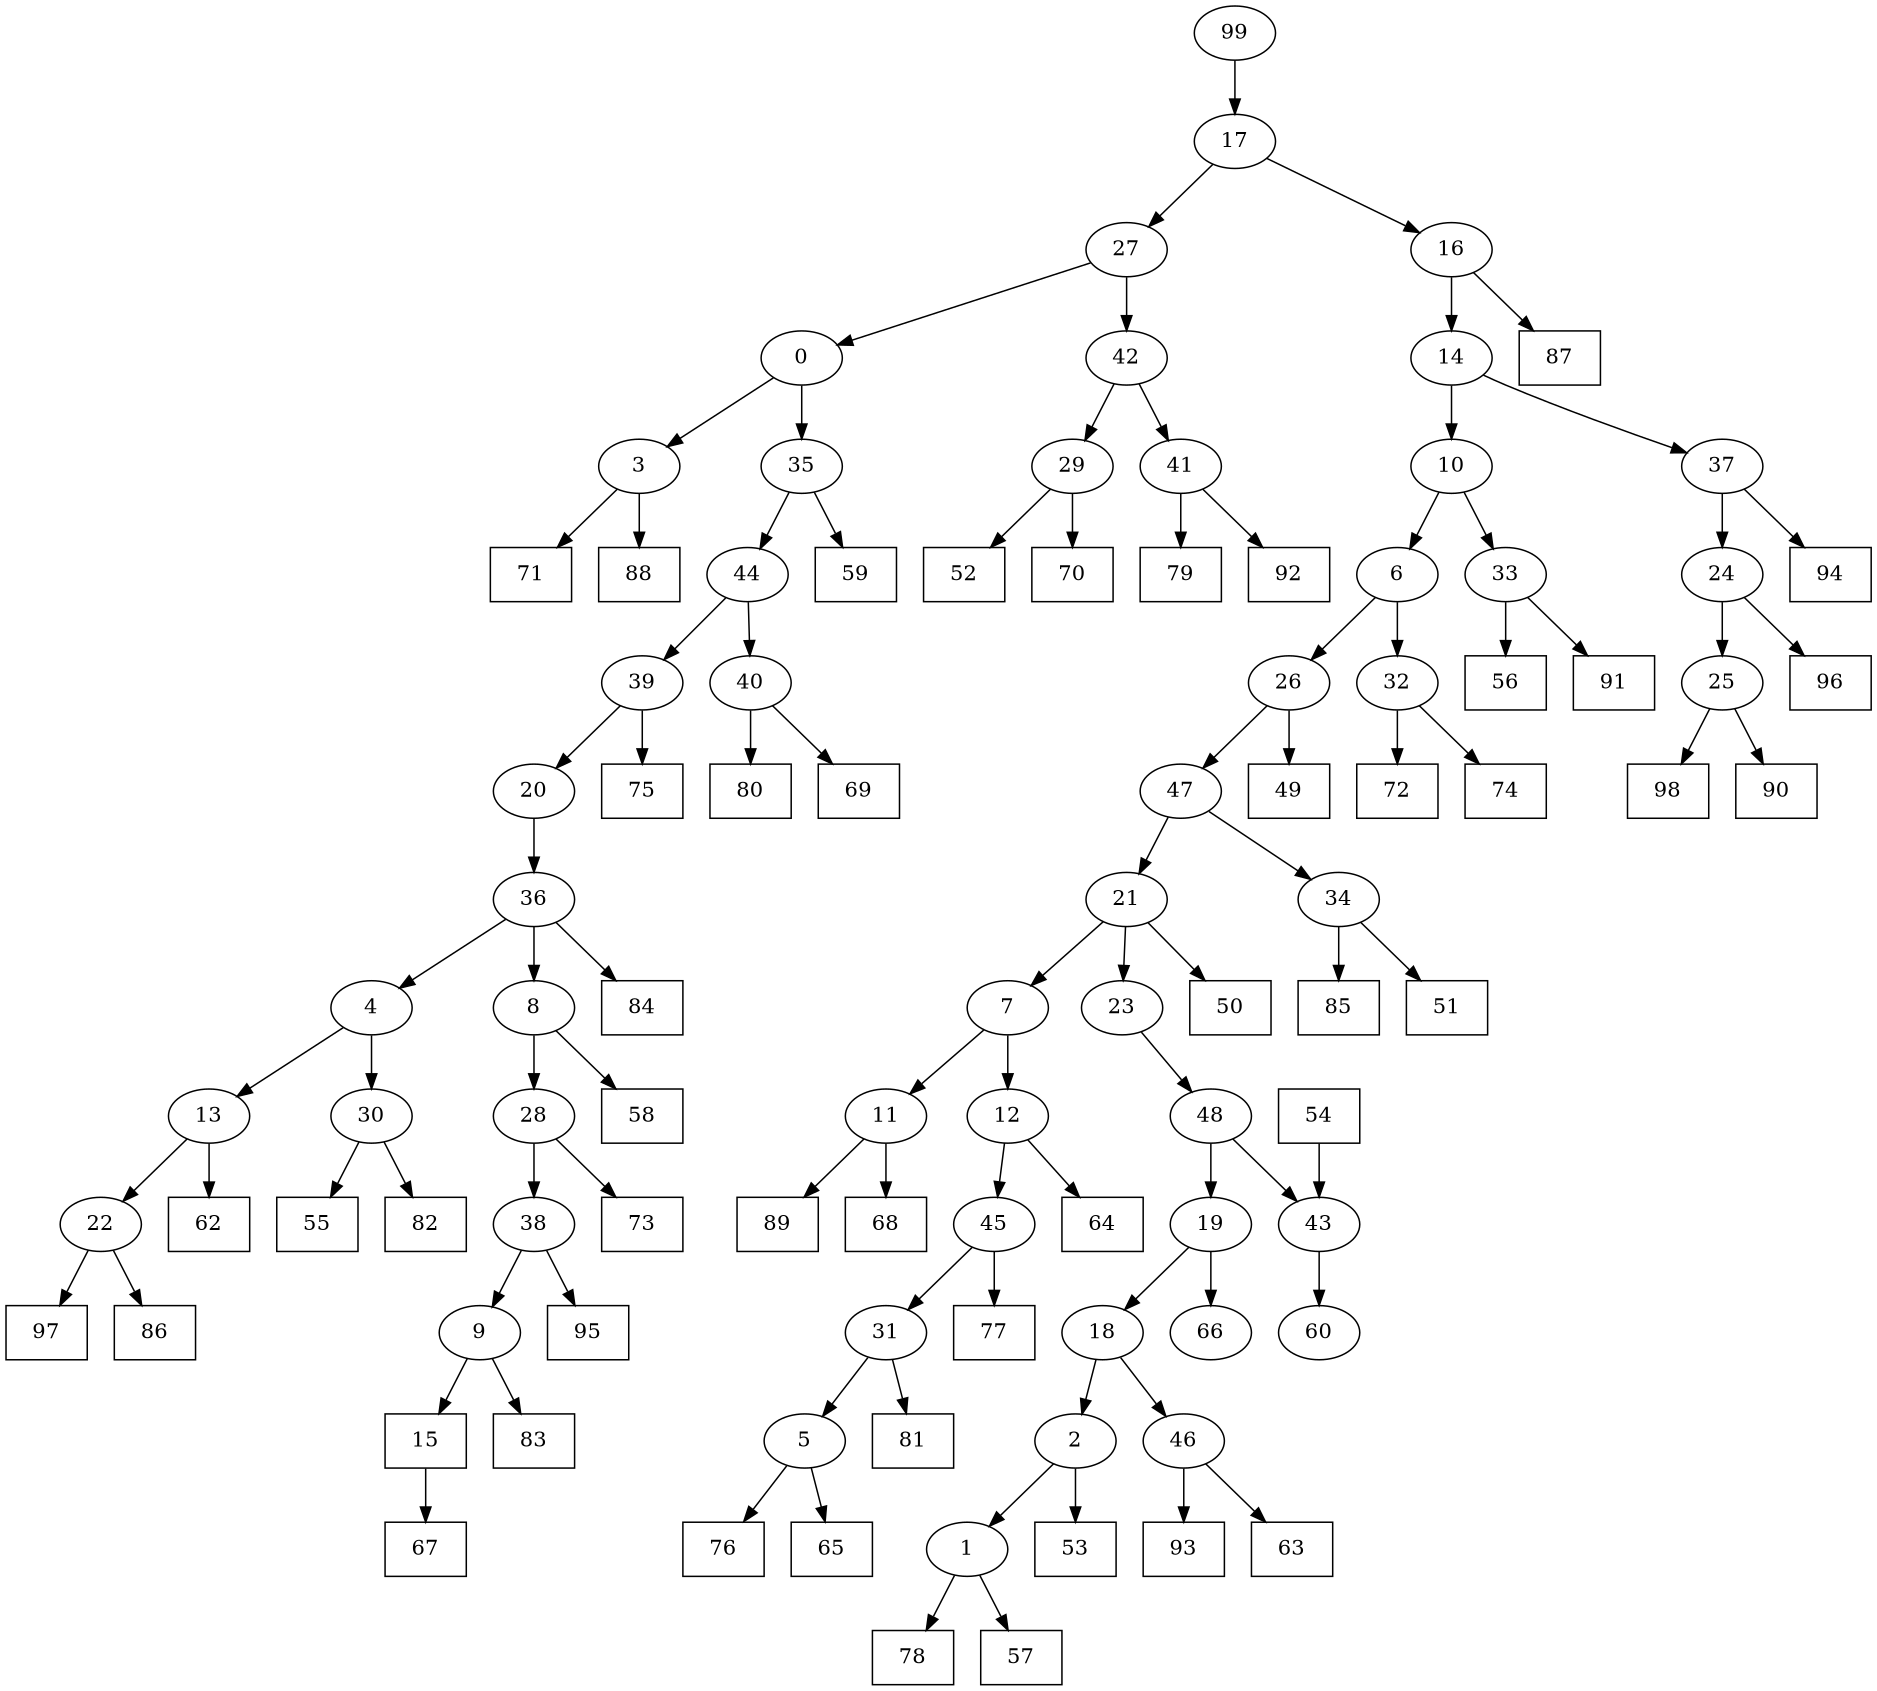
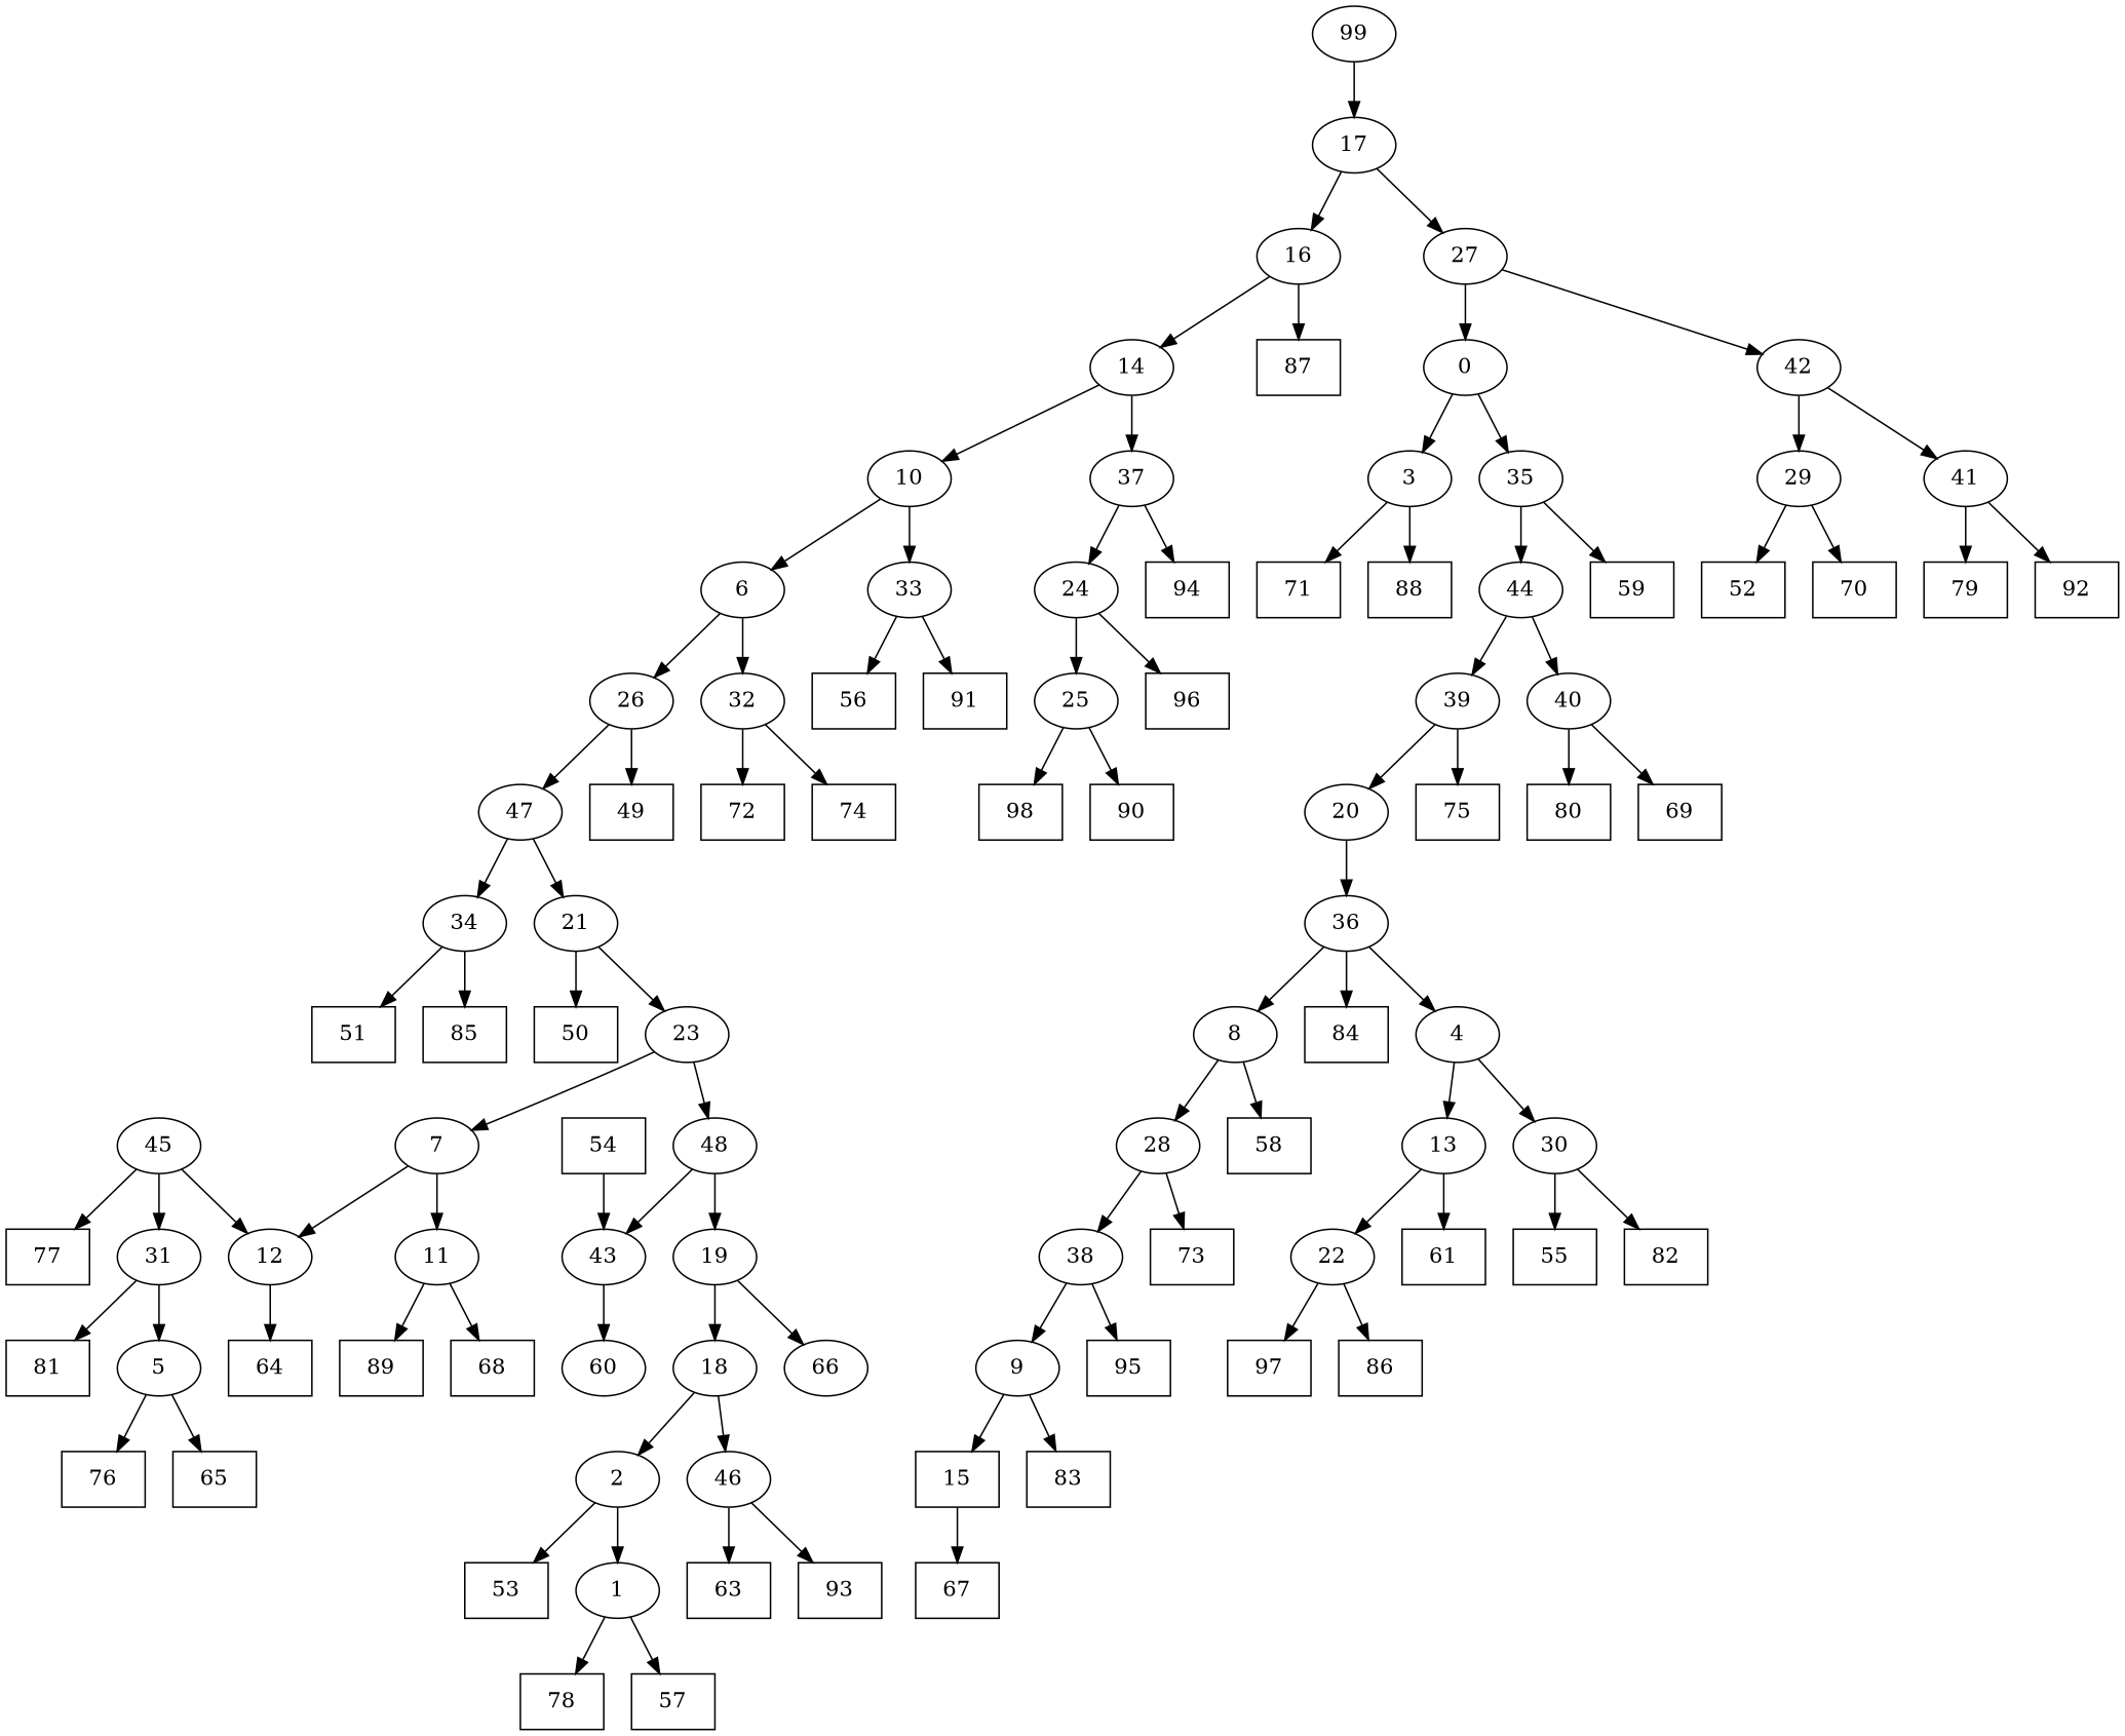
  digraph {
    n1 [label=0]
    n2 [label=3]
    n3 [label=35]
    n4 [label=71 shape=box]
    n5 [label=88 shape=box]
    n6 [label=44]
    n7 [label=59 shape=box]
    n8 [label=1]
    n9 [label=78 shape=box]
    n10 [label=57 shape=box]
    n11 [label=2]
    n12 [label=53 shape=box]
    n13 [label=4]
    n14 [label=13]
    n15 [label=30]
    n16 [label=22]
-   n17 [label=62 shape=box]
+   n17 [label=61 shape=box]
    n18 [label=55 shape=box]
    n19 [label=82 shape=box]
    n20 [label=5]
    n21 [label=76 shape=box]
    n22 [label=65 shape=box]
    n23 [label=6]
    n24 [label=26]
    n25 [label=32]
    n26 [label=47]
    n27 [label=49 shape=box]
    n28 [label=72 shape=box]
    n29 [label=74 shape=box]
    n30 [label=7]
    n31 [label=11]
    n32 [label=12]
    n33 [label=89 shape=box]
    n34 [label=68 shape=box]
    n35 [label=45]
    n36 [label=64 shape=box]
    n37 [label=8]
    n38 [label=28]
    n39 [label=58 shape=box]
    n40 [label=38]
    n41 [label=73 shape=box]
    n42 [label=9]
    n43 [label=15 shape=box]
    n44 [label=83 shape=box]
    n45 [label=67 shape=box]
    n46 [label=10]
    n47 [label=33]
    n48 [label=56 shape=box]
    n49 [label=91 shape=box]
    n50 [label=31]
    n51 [label=77 shape=box]
    n52 [label=97 shape=box]
    n53 [label=86 shape=box]
    n54 [label=14]
    n55 [label=37]
    n56 [label=24]
    n57 [label=94 shape=box]
    n58 [label=16]
    n59 [label=87 shape=box]
    n60 [label=17]
    n61 [label=27]
    n62 [label=42]
    n63 [label=18]
    n64 [label=46]
    n65 [label=93 shape=box]
    n66 [label=63 shape=box]
    n67 [label=19]
    n68 [label=66 shape=ellipse]
    n69 [label=20]
    n70 [label=36]
    n71 [label=84 shape=box]
    n72 [label=21]
    n73 [label=23]
    n74 [label=50 shape=box]
    n75 [label=48]
    n76 [label=43]
    n77 [label=25]
    n78 [label=96 shape=box]
    n79 [label=98 shape=box]
    n80 [label=90 shape=box]
    n81 [label=34]
    n82 [label=29]
    n83 [label=41]
    n84 [label=95 shape=box]
    n85 [label=52 shape=box]
    n86 [label=70 shape=box]
    n87 [label=81 shape=box]
    n88 [label=85 shape=box]
    n89 [label=51 shape=box]
    n90 [label=39]
    n91 [label=40]
    n92 [label=75 shape=box]
    n93 [label=80 shape=box]
    n94 [label=69 shape=box]
    n95 [label=79 shape=box]
    n96 [label=92 shape=box]
    n97 [label=60 shape=ellipse]
    n98 [label=54 shape=box]
    n99 [label=99]
    n1 -> n2
    n1 -> n3
    n2 -> n4
    n2 -> n5
    n3 -> n6
    n3 -> n7
    n6 -> n90
    n6 -> n91
    n8 -> n9
    n8 -> n10
    n11 -> n8
    n11 -> n12
    n13 -> n14
    n13 -> n15
    n14 -> n16
    n14 -> n17
    n15 -> n18
    n15 -> n19
    n16 -> n52
    n16 -> n53
    n20 -> n21
    n20 -> n22
    n23 -> n24
    n23 -> n25
    n24 -> n26
    n24 -> n27
    n25 -> n28
    n25 -> n29
    n26 -> n72
    n26 -> n81
    n30 -> n31
    n30 -> n32
    n31 -> n33
    n31 -> n34
-   n32 -> n35
+   n35 -> n32
    n32 -> n36
    n35 -> n50
    n35 -> n51
    n37 -> n38
    n37 -> n39
    n38 -> n40
    n38 -> n41
    n40 -> n42
    n40 -> n84
    n42 -> n43
    n42 -> n44
    n43 -> n45
    n46 -> n23
    n46 -> n47
    n47 -> n48
    n47 -> n49
    n50 -> n20
    n50 -> n87
    n54 -> n46
    n54 -> n55
    n55 -> n56
    n55 -> n57
    n56 -> n77
    n56 -> n78
    n58 -> n54
    n58 -> n59
    n60 -> n58
    n60 -> n61
    n61 -> n1
    n61 -> n62
    n62 -> n82
    n62 -> n83
    n63 -> n11
    n63 -> n64
    n64 -> n65
    n64 -> n66
    n67 -> n63
    n67 -> n68
    n69 -> n70
    n70 -> n13
    n70 -> n37
    n70 -> n71
    n72 -> n73
    n72 -> n74
-   n72 -> n30
+   n73 -> n30
    n73 -> n75
    n75 -> n67
    n75 -> n76
    n76 -> n97
    n77 -> n79
    n77 -> n80
    n81 -> n88
    n81 -> n89
    n82 -> n85
    n82 -> n86
    n83 -> n95
    n83 -> n96
    n90 -> n69
    n90 -> n92
    n91 -> n93
    n91 -> n94
    n98 -> n76
    n99 -> n60
  }
